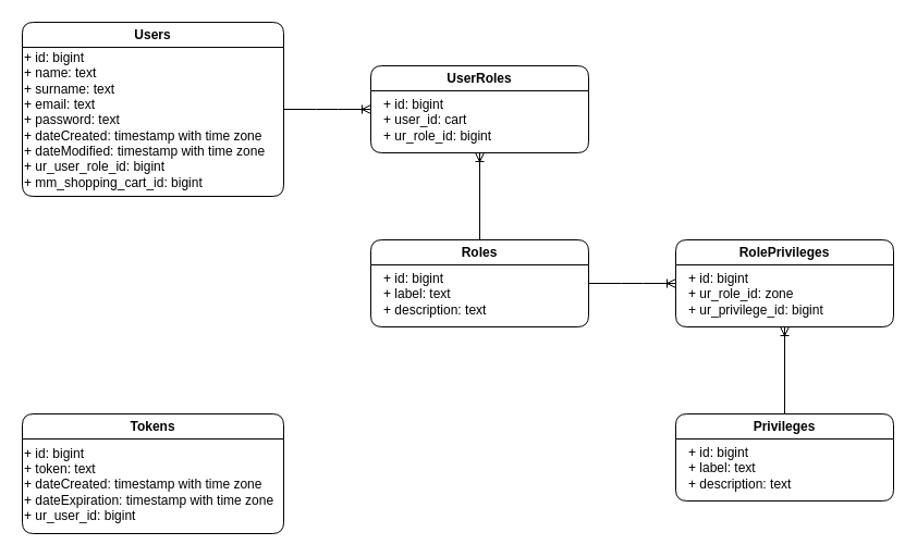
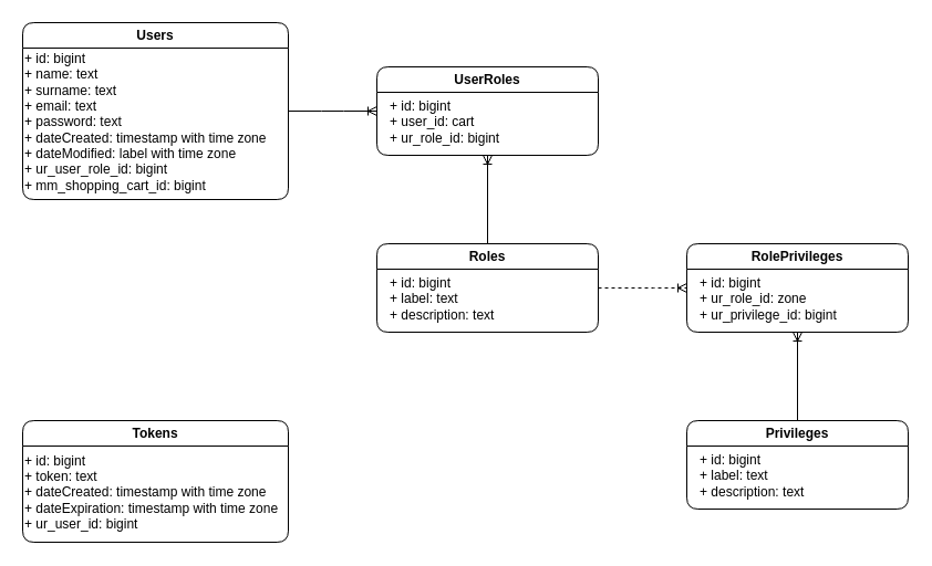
  <mxCell id="0" />
  <mxCell id="1" parent="0" />
  <mxCell id="2" value="Users" style="swimlane;whiteSpace=wrap;html=1;swimlaneHead=1;rounded=1;swimlaneLine=1;" parent="1" vertex="1"><mxGeometry x="20" y="20" width="240" height="160" as="geometry" /></mxCell>
- <mxCell id="3" value="+ id: bigint&lt;br&gt;&lt;div style=&quot;&quot;&gt;&lt;span style=&quot;background-color: initial;&quot;&gt;+ name: text&lt;/span&gt;&lt;/div&gt;&lt;div style=&quot;&quot;&gt;&lt;span style=&quot;background-color: initial;&quot;&gt;+ surname: text&lt;/span&gt;&lt;/div&gt;&lt;div style=&quot;&quot;&gt;&lt;span style=&quot;background-color: initial;&quot;&gt;+ email: text&lt;/span&gt;&lt;/div&gt;&lt;div style=&quot;&quot;&gt;&lt;span style=&quot;background-color: initial;&quot;&gt;+ password: text&lt;/span&gt;&lt;/div&gt;&lt;div style=&quot;&quot;&gt;&lt;span style=&quot;background-color: initial;&quot;&gt;+ dateCreated: timestamp with time zone&lt;/span&gt;&lt;/div&gt;&lt;div style=&quot;&quot;&gt;&lt;span style=&quot;background-color: initial;&quot;&gt;+ dateModified:&amp;nbsp;&lt;/span&gt;&lt;span style=&quot;background-color: initial;&quot;&gt;timestamp with time zone&lt;/span&gt;&lt;/div&gt;&lt;div style=&quot;&quot;&gt;&lt;span style=&quot;background-color: initial;&quot;&gt;+ ur_user_role_id: bigint&lt;/span&gt;&lt;/div&gt;&lt;div style=&quot;&quot;&gt;&lt;span style=&quot;background-color: initial;&quot;&gt;+ mm_shopping_cart_id: bigint&lt;/span&gt;&lt;/div&gt;" style="text;html=1;align=left;verticalAlign=middle;resizable=0;points=[];autosize=1;strokeColor=none;fillColor=none;" parent="2" vertex="1"><mxGeometry y="20" width="240" height="140" as="geometry" /></mxCell>
+ <mxCell id="3" value="+ id: bigint&lt;br&gt;&lt;div style=&quot;&quot;&gt;&lt;span style=&quot;background-color: initial;&quot;&gt;+ name: text&lt;/span&gt;&lt;/div&gt;&lt;div style=&quot;&quot;&gt;&lt;span style=&quot;background-color: initial;&quot;&gt;+ surname: text&lt;/span&gt;&lt;/div&gt;&lt;div style=&quot;&quot;&gt;&lt;span style=&quot;background-color: initial;&quot;&gt;+ email: text&lt;/span&gt;&lt;/div&gt;&lt;div style=&quot;&quot;&gt;&lt;span style=&quot;background-color: initial;&quot;&gt;+ password: text&lt;/span&gt;&lt;/div&gt;&lt;div style=&quot;&quot;&gt;&lt;span style=&quot;background-color: initial;&quot;&gt;+ dateCreated: timestamp with time zone&lt;/span&gt;&lt;/div&gt;&lt;div style=&quot;&quot;&gt;&lt;span style=&quot;background-color: initial;&quot;&gt;+ dateModified:&amp;nbsp;&lt;/span&gt;&lt;span style=&quot;background-color: initial;&quot;&gt;label with time zone&lt;/span&gt;&lt;/div&gt;&lt;div style=&quot;&quot;&gt;&lt;span style=&quot;background-color: initial;&quot;&gt;+ ur_user_role_id: bigint&lt;/span&gt;&lt;/div&gt;&lt;div style=&quot;&quot;&gt;&lt;span style=&quot;background-color: initial;&quot;&gt;+ mm_shopping_cart_id: bigint&lt;/span&gt;&lt;/div&gt;" style="text;html=1;align=left;verticalAlign=middle;resizable=0;points=[];autosize=1;strokeColor=none;fillColor=none;" parent="2" vertex="1"><mxGeometry y="20" width="240" height="140" as="geometry" /></mxCell>
  <mxCell id="4" value="" style="edgeStyle=entityRelationEdgeStyle;fontSize=12;html=1;endArrow=ERoneToMany;rounded=0;exitX=1;exitY=0.5;exitDx=0;exitDy=0;" parent="2" source="2" edge="1"><mxGeometry width="100" height="100" relative="1" as="geometry"><mxPoint x="270" y="60" as="sourcePoint" /><mxPoint x="320" y="80" as="targetPoint" /></mxGeometry></mxCell>
  <mxCell id="5" value="UserRoles" style="swimlane;whiteSpace=wrap;html=1;rounded=1;" parent="1" vertex="1"><mxGeometry x="340" y="60" width="200" height="80" as="geometry" /></mxCell>
  <mxCell id="6" value="+ id: bigint&lt;br&gt;+ user_id: cart&lt;br&gt;+ ur_role_id: bigint" style="text;html=1;align=left;verticalAlign=middle;resizable=0;points=[];autosize=1;strokeColor=none;fillColor=none;" parent="5" vertex="1"><mxGeometry x="10" y="20" width="120" height="60" as="geometry" /></mxCell>
  <mxCell id="7" value="Roles" style="swimlane;whiteSpace=wrap;html=1;startSize=23;rounded=1;" parent="1" vertex="1"><mxGeometry x="340" y="220" width="200" height="80" as="geometry" /></mxCell>
  <mxCell id="8" value="+ id: bigint&lt;br&gt;+ label: text&lt;br&gt;+ description: text" style="text;html=1;align=left;verticalAlign=middle;resizable=0;points=[];autosize=1;strokeColor=none;fillColor=none;" parent="7" vertex="1"><mxGeometry x="10" y="20" width="120" height="60" as="geometry" /></mxCell>
  <mxCell id="9" value="RolePrivileges" style="swimlane;whiteSpace=wrap;html=1;startSize=23;rounded=1;" parent="1" vertex="1"><mxGeometry x="620" y="220" width="200" height="80" as="geometry" /></mxCell>
  <mxCell id="10" value="+ id: bigint&lt;br&gt;+ ur_role_id: zone&lt;br&gt;+ ur_privilege_id: bigint" style="text;html=1;align=left;verticalAlign=middle;resizable=0;points=[];autosize=1;strokeColor=none;fillColor=none;" parent="9" vertex="1"><mxGeometry x="10" y="20" width="150" height="60" as="geometry" /></mxCell>
  <mxCell id="11" value="Privileges" style="swimlane;whiteSpace=wrap;html=1;startSize=23;rounded=1;" parent="1" vertex="1"><mxGeometry x="620" y="380" width="200" height="80" as="geometry" /></mxCell>
  <mxCell id="12" value="+ id: bigint&lt;br&gt;+ label: text&lt;br&gt;+ description: text" style="text;html=1;align=left;verticalAlign=middle;resizable=0;points=[];autosize=1;strokeColor=none;fillColor=none;" parent="11" vertex="1"><mxGeometry x="10" y="20" width="120" height="60" as="geometry" /></mxCell>
  <mxCell id="13" value="Tokens" style="swimlane;whiteSpace=wrap;html=1;swimlaneHead=1;rounded=1;swimlaneLine=1;" parent="1" vertex="1"><mxGeometry x="20" y="380" width="240" height="110" as="geometry" /></mxCell>
  <mxCell id="14" value="+ id: bigint&lt;br&gt;&lt;div style=&quot;&quot;&gt;&lt;span style=&quot;background-color: initial;&quot;&gt;+ token: text&lt;/span&gt;&lt;/div&gt;&lt;div style=&quot;&quot;&gt;&lt;span style=&quot;background-color: initial;&quot;&gt;+ dateCreated: timestamp with time zone&lt;/span&gt;&lt;/div&gt;&lt;div style=&quot;&quot;&gt;&lt;span style=&quot;background-color: initial;&quot;&gt;+ dateExpiration:&amp;nbsp;&lt;/span&gt;&lt;span style=&quot;background-color: initial;&quot;&gt;timestamp with time zone&lt;/span&gt;&lt;/div&gt;&lt;div style=&quot;&quot;&gt;&lt;span style=&quot;background-color: initial;&quot;&gt;+ ur_user_id: bigint&lt;/span&gt;&lt;/div&gt;" style="text;html=1;align=left;verticalAlign=middle;resizable=0;points=[];autosize=1;strokeColor=none;fillColor=none;" parent="13" vertex="1"><mxGeometry y="20" width="250" height="90" as="geometry" /></mxCell>
  <mxCell id="15" value="" style="fontSize=12;html=1;endArrow=ERoneToMany;rounded=0;exitX=0.5;exitY=0;exitDx=0;exitDy=0;" parent="1" source="7" edge="1"><mxGeometry width="100" height="100" relative="1" as="geometry"><mxPoint x="390" y="280" as="sourcePoint" /><mxPoint x="440" y="140" as="targetPoint" /></mxGeometry></mxCell>
- <mxCell id="16" value="" style="edgeStyle=entityRelationEdgeStyle;fontSize=12;html=1;endArrow=ERoneToMany;rounded=0;exitX=1;exitY=0.5;exitDx=0;exitDy=0;entryX=0;entryY=0.5;entryDx=0;entryDy=0;" parent="1" source="7" target="9" edge="1"><mxGeometry width="100" height="100" relative="1" as="geometry"><mxPoint x="540" y="310" as="sourcePoint" /><mxPoint x="640" y="210" as="targetPoint" /></mxGeometry></mxCell>
+ <mxCell id="16" value="" style="edgeStyle=entityRelationEdgeStyle;fontSize=12;html=1;endArrow=ERoneToMany;rounded=0;exitX=1;exitY=0.5;exitDx=0;exitDy=0;entryX=0;entryY=0.5;entryDx=0;entryDy=0;dashed=1;" parent="1" source="7" target="9" edge="1"><mxGeometry width="100" height="100" relative="1" as="geometry"><mxPoint x="540" y="310" as="sourcePoint" /><mxPoint x="640" y="210" as="targetPoint" /></mxGeometry></mxCell>
  <mxCell id="17" value="" style="fontSize=12;html=1;endArrow=ERoneToMany;rounded=0;exitX=0.5;exitY=0;exitDx=0;exitDy=0;" parent="1" source="11" edge="1"><mxGeometry width="100" height="100" relative="1" as="geometry"><mxPoint x="680" y="340" as="sourcePoint" /><mxPoint x="720" y="300" as="targetPoint" /></mxGeometry></mxCell>
